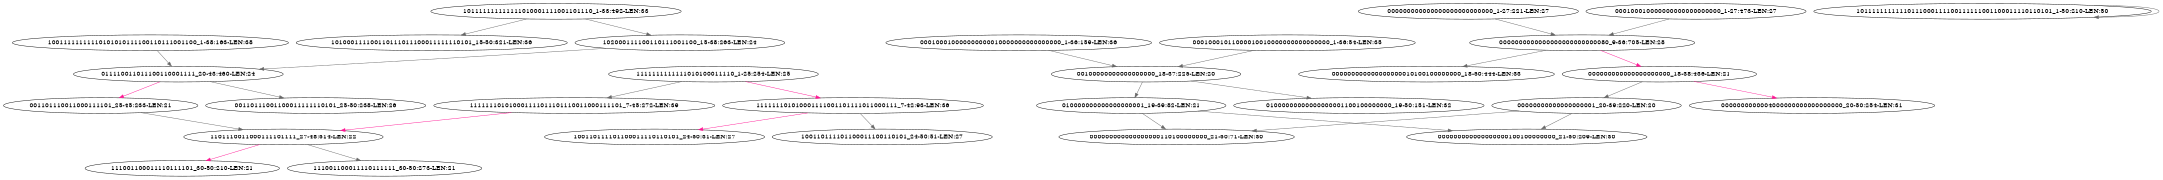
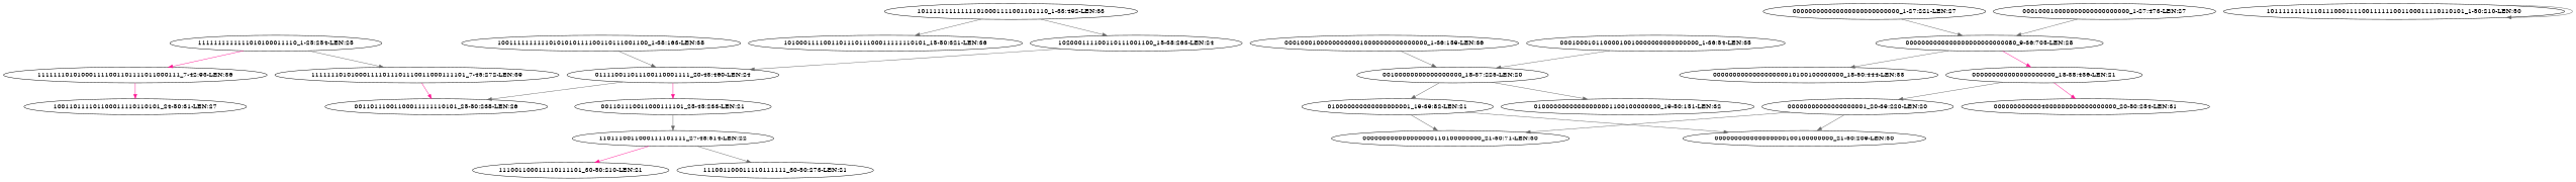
  digraph {
    edge [color=gray40]
    "1101110011000111101111_27-48:514-LEN:22"
    "111001100011110111101_30-50:210-LEN:21"
    "111001100011110111111_30-50:273-LEN:21"
    "10011111111110101010111100110111001100_1-38:163-LEN:38"
    "011110011011100110001111_20-43:460-LEN:24"
    "001101110011000111101_25-45:233-LEN:21"
    "00110111001100011111110101_25-50:238-LEN:26"
    "00010001011000010010000000000000000_1-36:54-LEN:35"
    "00100000000000000000_18-37:225-LEN:20"
    "010000000000000000001_19-39:82-LEN:21"
    "01000000000000000001100100000000_19-50:151-LEN:32"
    "000000000000000000110100000000_21-50:71-LEN:30"
    "000000000000000000100100000000_21-50:209-LEN:30"
    n14 [label="0000000000000000000000000080_9-36:705-LEN:28"]
    "000000000000000000000000000_1-27:221-LEN:27"
    "000000000000000000010100100000000_18-50:444-LEN:33"
    "000000000000000000000_18-38:436-LEN:21"
    n18 [label="0000000000004000000000000000000_20-50:254-LEN:31"]
    "00000000000000000001_20-39:220-LEN:20"
    "101111111111111010001111001101110_1-33:492-LEN:33"
    "101000111100110111011100011111110101_15-50:321-LEN:36"
    n22 [label="102000111100110111001100_15-38:263-LEN:24"]
    "000100010000000000000000000_1-27:473-LEN:27"
    "000100010000000000010000000000000000_1-36:159-LEN:36"
    "111111101010001111001101111011000111_7-42:93-LEN:36"
    "100110111101100011110110101_24-50:31-LEN:27"
-   "100110111101100011100110101_24-50:51-LEN:27"
    "10111111111110111000111100111111001100011110110101_1-50:210-LEN:50"
    "111111101010001111011101110011000111101_7-45:272-LEN:39"
    "1111111111111010100011110_1-25:254-LEN:25"
    "1101110011000111101111_27-48:514-LEN:22" -> "111001100011110111101_30-50:210-LEN:21" [color=deeppink]
    "1101110011000111101111_27-48:514-LEN:22" -> "111001100011110111111_30-50:273-LEN:21"
    "10011111111110101010111100110111001100_1-38:163-LEN:38" -> "011110011011100110001111_20-43:460-LEN:24"
    "011110011011100110001111_20-43:460-LEN:24" -> "001101110011000111101_25-45:233-LEN:21" [color=deeppink]
    "011110011011100110001111_20-43:460-LEN:24" -> "00110111001100011111110101_25-50:238-LEN:26"
    "001101110011000111101_25-45:233-LEN:21" -> "1101110011000111101111_27-48:514-LEN:22"
    "00010001011000010010000000000000000_1-36:54-LEN:35" -> "00100000000000000000_18-37:225-LEN:20"
    "00100000000000000000_18-37:225-LEN:20" -> "010000000000000000001_19-39:82-LEN:21"
    "00100000000000000000_18-37:225-LEN:20" -> "01000000000000000001100100000000_19-50:151-LEN:32"
    "010000000000000000001_19-39:82-LEN:21" -> "000000000000000000110100000000_21-50:71-LEN:30"
    "010000000000000000001_19-39:82-LEN:21" -> "000000000000000000100100000000_21-50:209-LEN:30"
    n14 -> "000000000000000000010100100000000_18-50:444-LEN:33"
    n14 -> "000000000000000000000_18-38:436-LEN:21" [color=deeppink]
    "000000000000000000000000000_1-27:221-LEN:27" -> n14
    "000000000000000000000_18-38:436-LEN:21" -> n18 [color=deeppink]
    "000000000000000000000_18-38:436-LEN:21" -> "00000000000000000001_20-39:220-LEN:20"
    "00000000000000000001_20-39:220-LEN:20" -> "000000000000000000110100000000_21-50:71-LEN:30"
    "00000000000000000001_20-39:220-LEN:20" -> "000000000000000000100100000000_21-50:209-LEN:30"
    "101111111111111010001111001101110_1-33:492-LEN:33" -> "101000111100110111011100011111110101_15-50:321-LEN:36"
    "101111111111111010001111001101110_1-33:492-LEN:33" -> n22
    n22 -> "011110011011100110001111_20-43:460-LEN:24"
    "000100010000000000000000000_1-27:473-LEN:27" -> n14
    "000100010000000000010000000000000000_1-36:159-LEN:36" -> "00100000000000000000_18-37:225-LEN:20"
    "111111101010001111001101111011000111_7-42:93-LEN:36" -> "100110111101100011110110101_24-50:31-LEN:27" [color=deeppink]
-   "111111101010001111001101111011000111_7-42:93-LEN:36" -> "100110111101100011100110101_24-50:51-LEN:27"
    "10111111111110111000111100111111001100011110110101_1-50:210-LEN:50" -> "10111111111110111000111100111111001100011110110101_1-50:210-LEN:50"
-   "111111101010001111011101110011000111101_7-45:272-LEN:39" -> "1101110011000111101111_27-48:514-LEN:22" [color=deeppink]
+   "111111101010001111011101110011000111101_7-45:272-LEN:39" -> "00110111001100011111110101_25-50:238-LEN:26" [color=deeppink]
    "1111111111111010100011110_1-25:254-LEN:25" -> "111111101010001111001101111011000111_7-42:93-LEN:36" [color=deeppink]
    "1111111111111010100011110_1-25:254-LEN:25" -> "111111101010001111011101110011000111101_7-45:272-LEN:39"
  }
